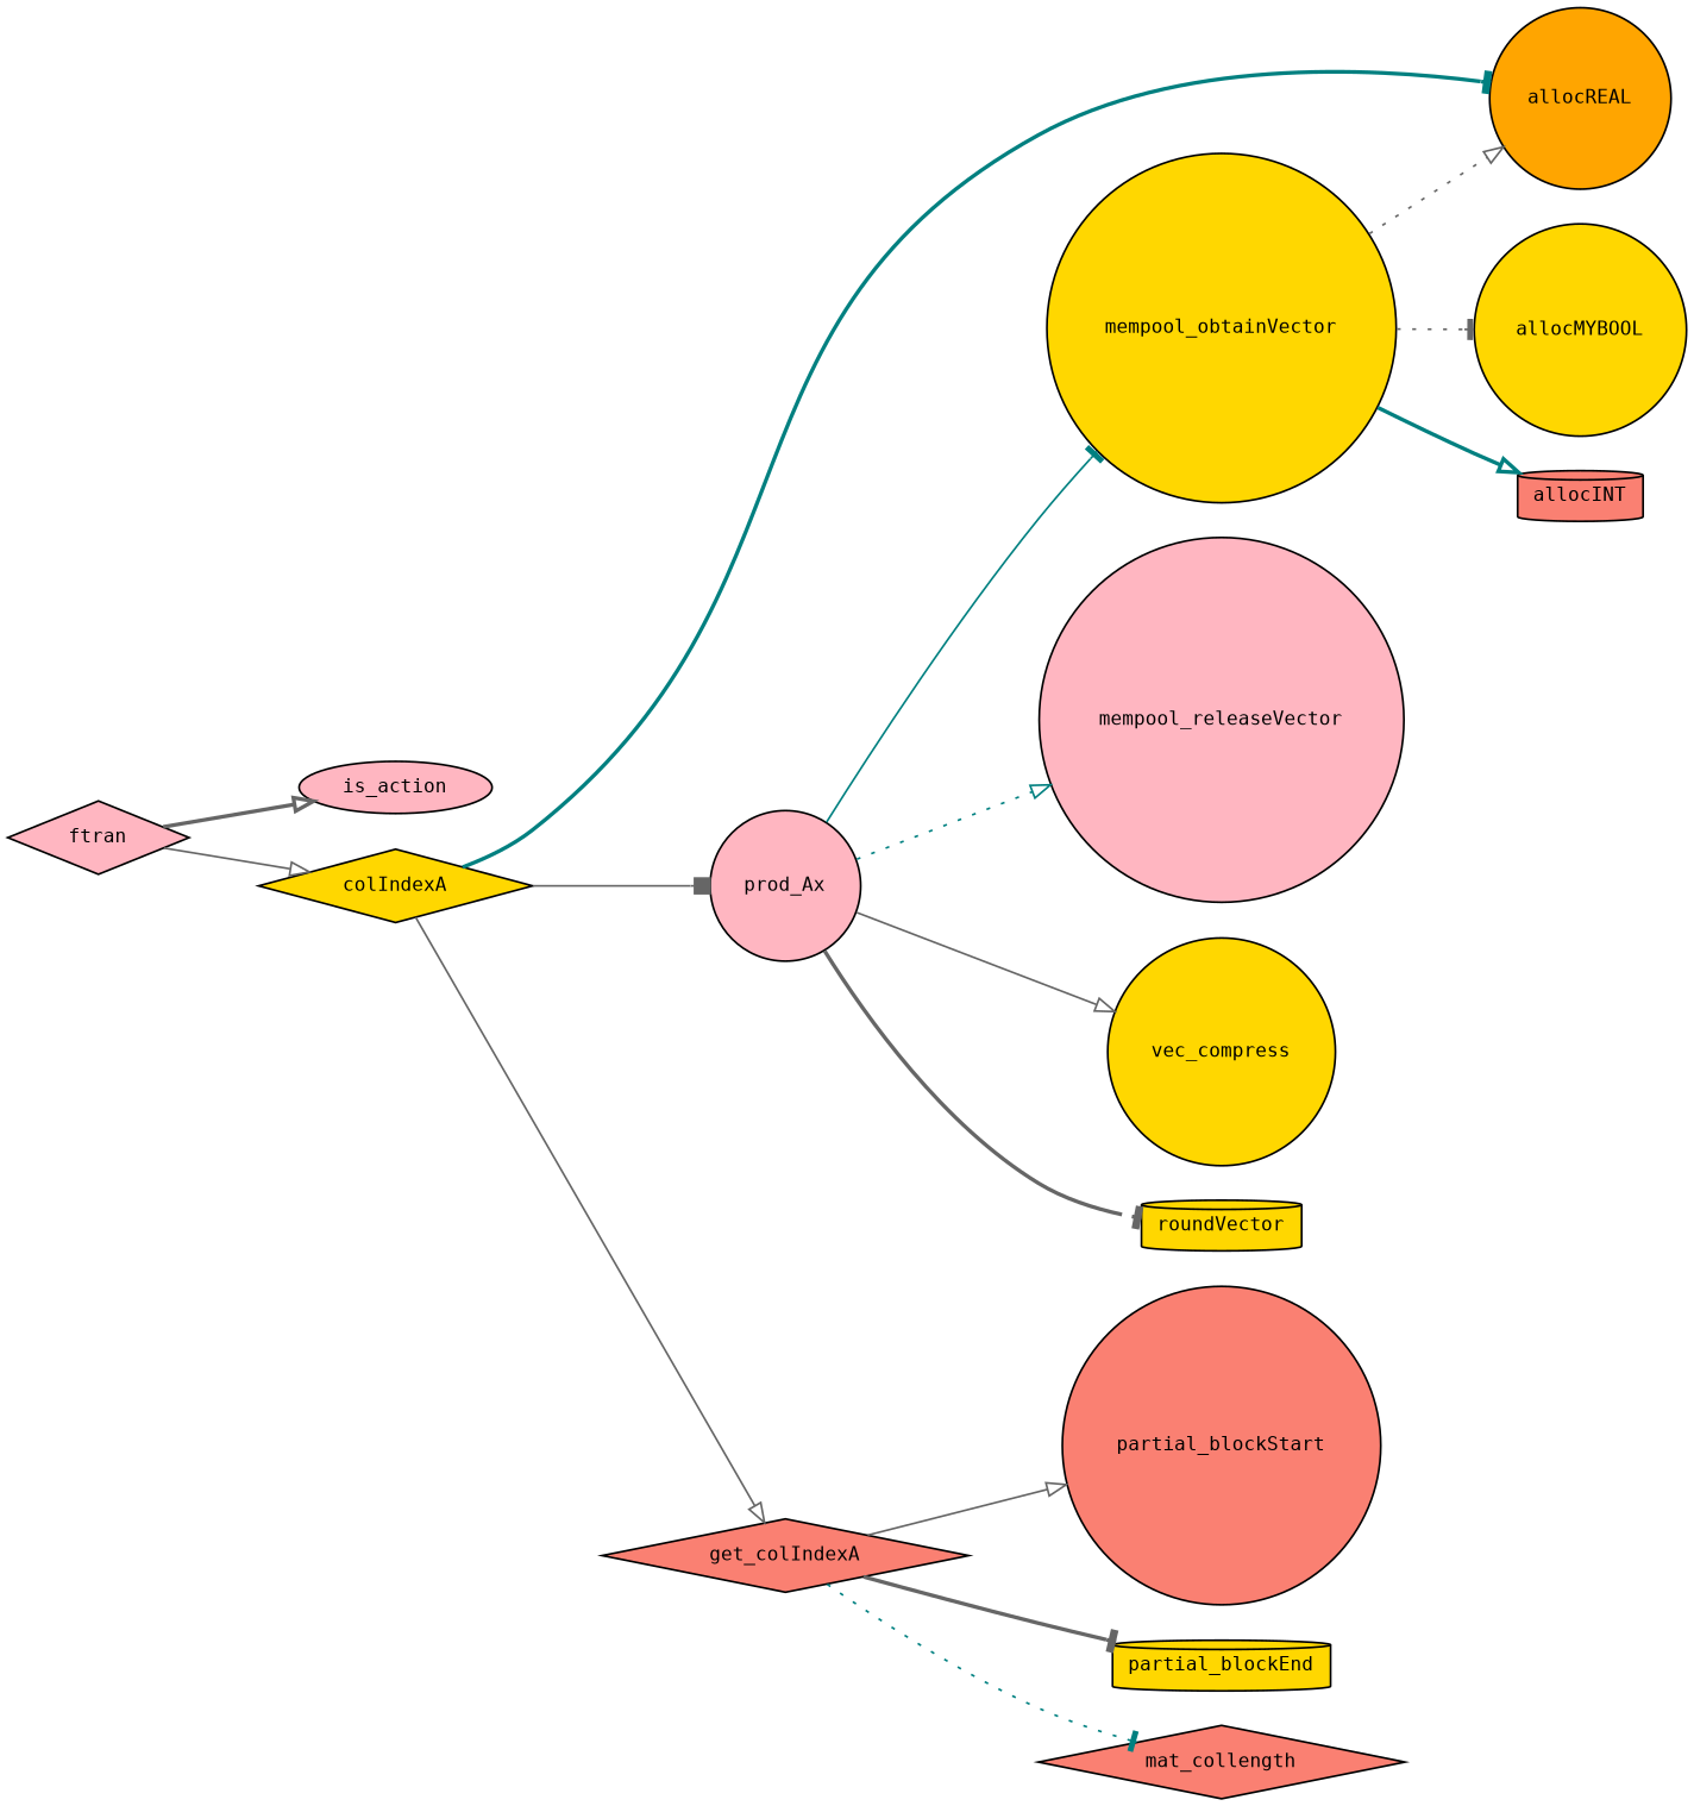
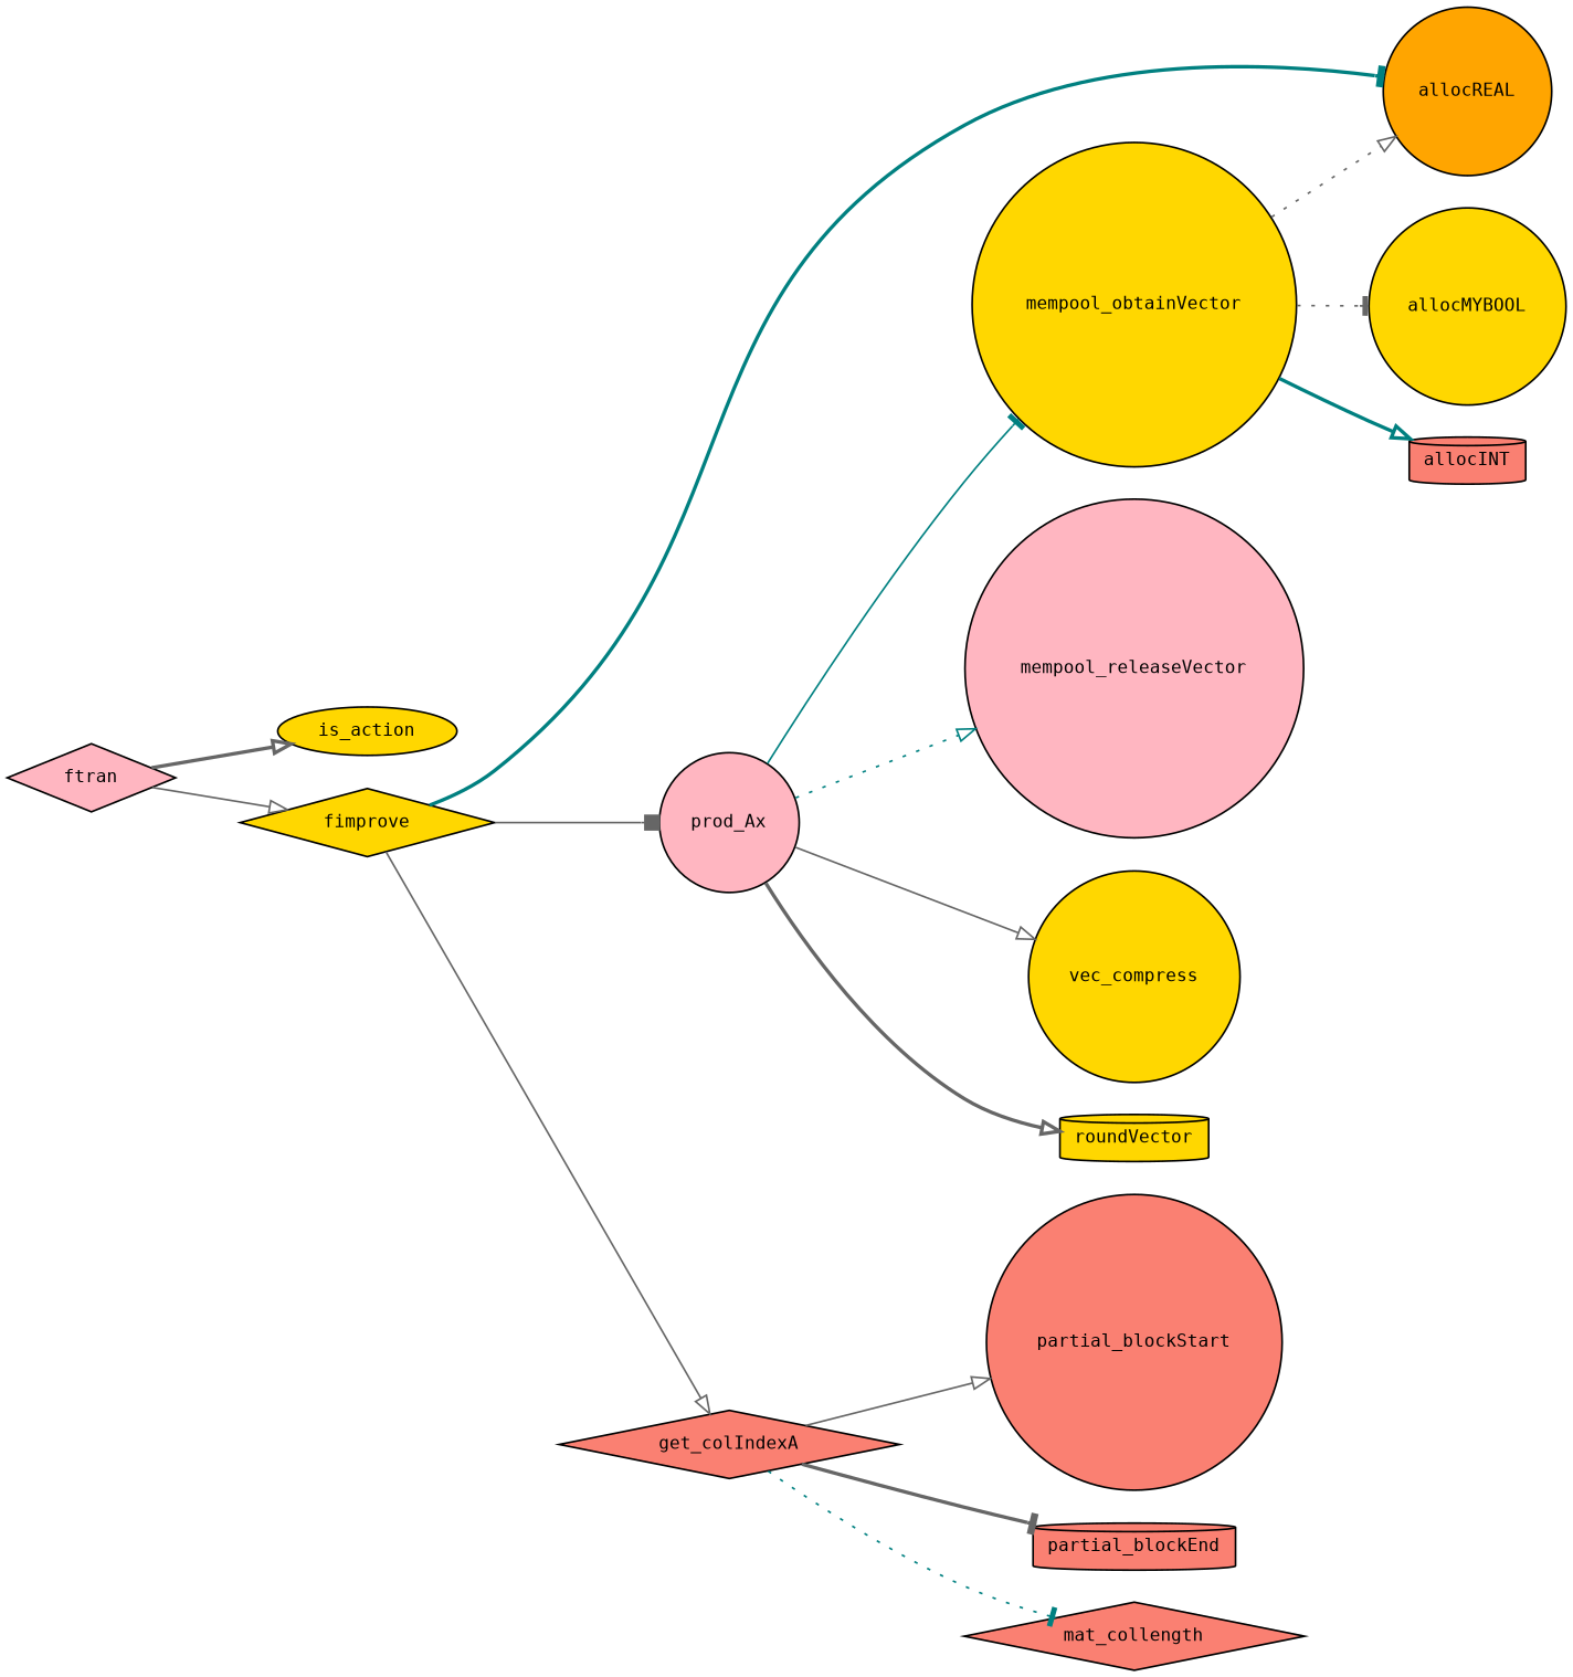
  digraph {
    fontname="DejaVu Sans Mono"
    rankdir=LR
    node [color=black fillcolor=gold fontname="DejaVu Sans Mono" fontsize=10 shape=circle style=filled]
    edge [arrowhead=onormal color=gray40 fontname="DejaVu Sans Mono" fontsize=10 labelfontname=Helvetica labelfontsize=10 style=solid]
    n1 [fillcolor=lightpink fontcolor=black height=0.2 label=ftran shape=diamond width=0.4]
-   n2 [fillcolor=lightpink height=0.2 label=is_action shape=ellipse width=0.4]
-   n3 [height=0.2 label=colIndexA shape=diamond width=0.4]
+   n2 [height=0.2 label=is_action shape=ellipse width=0.4]
+   n3 [height=0.2 label=fimprove shape=diamond width=0.4]
    n4 [fillcolor=orange height=0.2 label=allocREAL width=0.4]
    n5 [fillcolor=lightpink height=0.2 label=prod_Ax width=0.4]
    n6 [fillcolor=salmon height=0.2 label=get_colIndexA shape=diamond width=0.4]
    n7 [height=0.2 label=mempool_obtainVector width=0.4]
    n8 [fillcolor=lightpink height=0.2 label=mempool_releaseVector width=0.4]
    n9 [height=0.2 label=vec_compress width=0.4]
    n10 [height=0.2 label=roundVector shape=cylinder width=0.4]
    n11 [height=0.2 label=allocMYBOOL width=0.4]
    n12 [fillcolor=salmon height=0.2 label=allocINT shape=cylinder width=0.4]
    n13 [fillcolor=salmon height=0.2 label=partial_blockStart width=0.4]
-   n14 [height=0.2 label=partial_blockEnd shape=cylinder width=0.4]
+   n14 [fillcolor=salmon height=0.2 label=partial_blockEnd shape=cylinder width=0.4]
    n15 [fillcolor=salmon height=0.2 label=mat_collength shape=diamond width=0.4]
    n1 -> n2 [style=bold]
    n1 -> n3
    n3 -> n4 [arrowhead=tee color=teal style=bold]
    n3 -> n5 [arrowhead=box]
    n3 -> n6
    n5 -> n7 [arrowhead=tee color=teal]
    n5 -> n8 [color=teal style=dotted]
    n5 -> n9
-   n5 -> n10 [arrowhead=tee style=bold]
+   n5 -> n10 [style=bold]
    n6 -> n13
    n6 -> n14 [arrowhead=tee style=bold]
    n6 -> n15 [arrowhead=tee color=teal style=dotted]
    n7 -> n4 [style=dotted]
    n7 -> n11 [arrowhead=tee style=dotted]
    n7 -> n12 [color=teal style=bold]
  }
